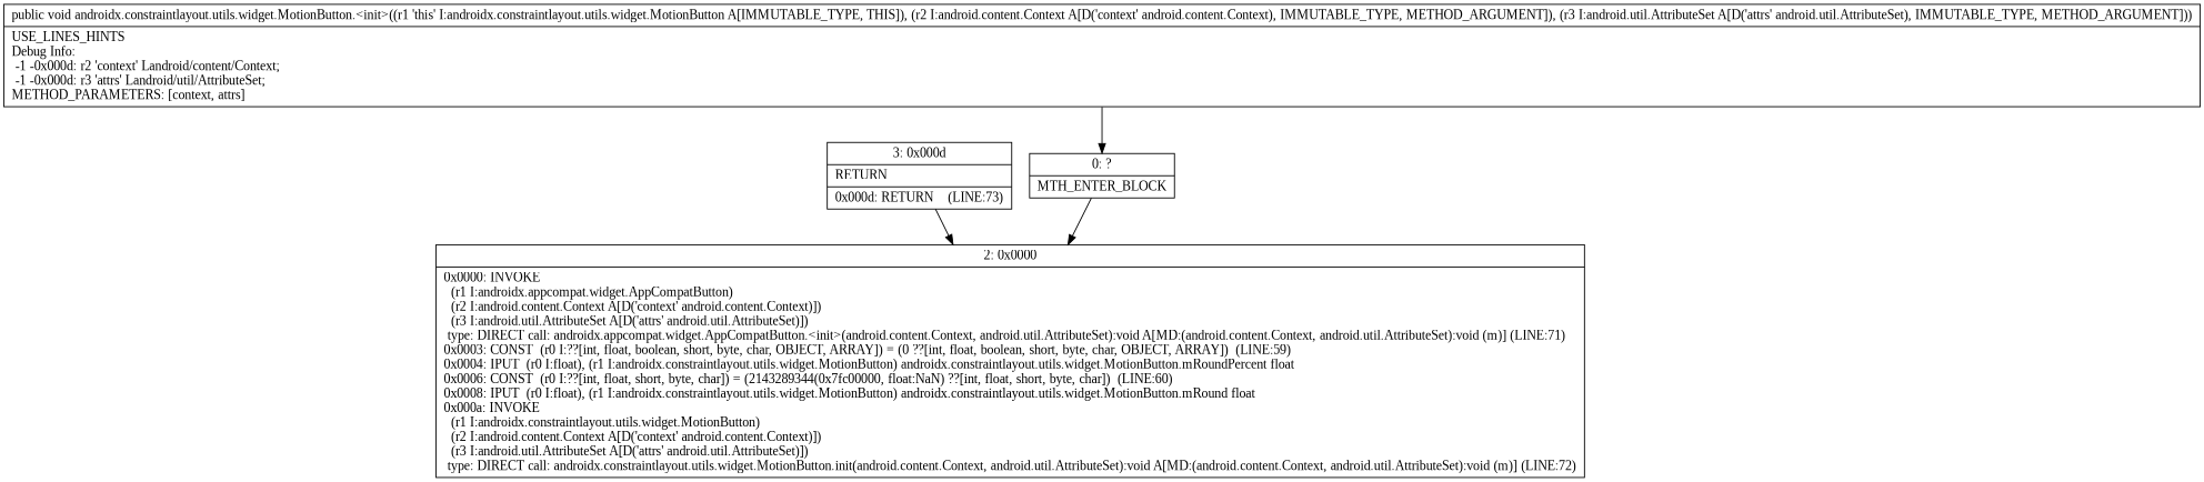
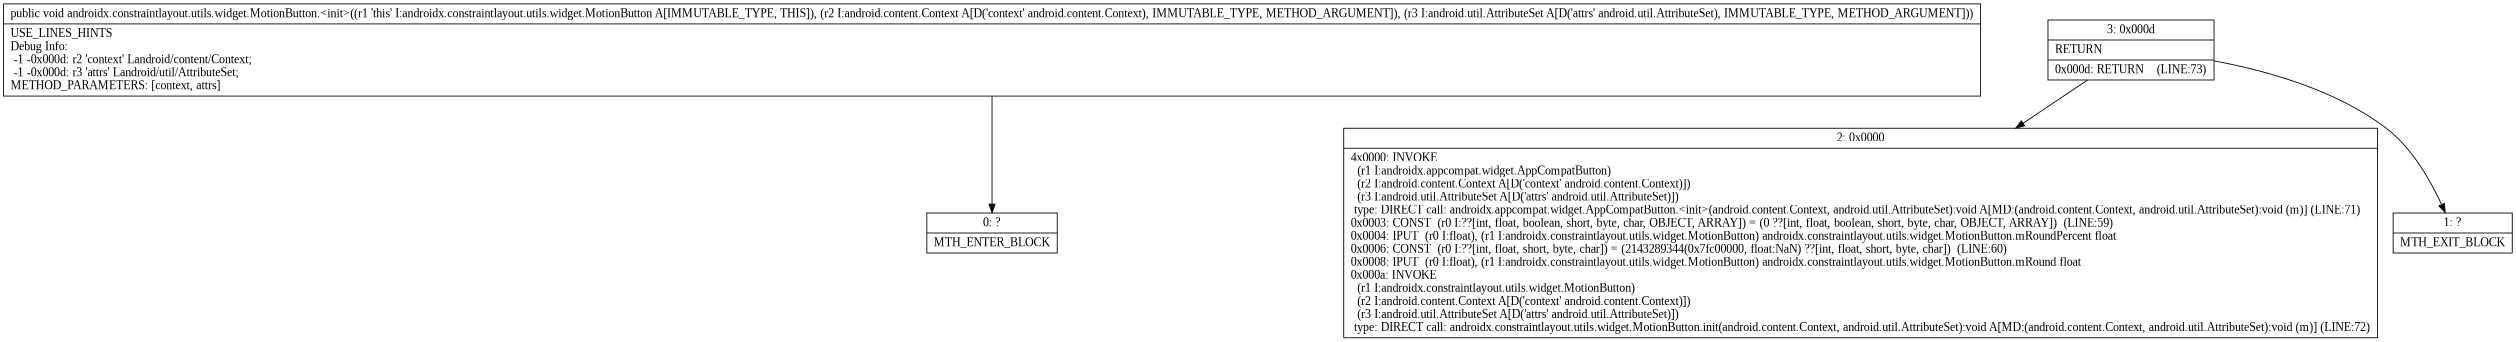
  digraph {
    fontname="Liberation Serif"
    node [fontname="Liberation Serif" shape=record]
    edge [fontname="Liberation Serif"]
    n1 [label="{0\:\ ?|MTH_ENTER_BLOCK\l}"]
-   n2 [label="{2\:\ 0x0000|0x0000: INVOKE  \l  (r1 I:androidx.appcompat.widget.AppCompatButton)\l  (r2 I:android.content.Context A[D('context' android.content.Context)])\l  (r3 I:android.util.AttributeSet A[D('attrs' android.util.AttributeSet)])\l type: DIRECT call: androidx.appcompat.widget.AppCompatButton.\<init\>(android.content.Context, android.util.AttributeSet):void A[MD:(android.content.Context, android.util.AttributeSet):void (m)] (LINE:71)\l0x0003: CONST  (r0 I:??[int, float, boolean, short, byte, char, OBJECT, ARRAY]) = (0 ??[int, float, boolean, short, byte, char, OBJECT, ARRAY])  (LINE:59)\l0x0004: IPUT  (r0 I:float), (r1 I:androidx.constraintlayout.utils.widget.MotionButton) androidx.constraintlayout.utils.widget.MotionButton.mRoundPercent float \l0x0006: CONST  (r0 I:??[int, float, short, byte, char]) = (2143289344(0x7fc00000, float:NaN) ??[int, float, short, byte, char])  (LINE:60)\l0x0008: IPUT  (r0 I:float), (r1 I:androidx.constraintlayout.utils.widget.MotionButton) androidx.constraintlayout.utils.widget.MotionButton.mRound float \l0x000a: INVOKE  \l  (r1 I:androidx.constraintlayout.utils.widget.MotionButton)\l  (r2 I:android.content.Context A[D('context' android.content.Context)])\l  (r3 I:android.util.AttributeSet A[D('attrs' android.util.AttributeSet)])\l type: DIRECT call: androidx.constraintlayout.utils.widget.MotionButton.init(android.content.Context, android.util.AttributeSet):void A[MD:(android.content.Context, android.util.AttributeSet):void (m)] (LINE:72)\l}"]
+   n2 [label="{2\:\ 0x0000|4x0000: INVOKE  \l  (r1 I:androidx.appcompat.widget.AppCompatButton)\l  (r2 I:android.content.Context A[D('context' android.content.Context)])\l  (r3 I:android.util.AttributeSet A[D('attrs' android.util.AttributeSet)])\l type: DIRECT call: androidx.appcompat.widget.AppCompatButton.\<init\>(android.content.Context, android.util.AttributeSet):void A[MD:(android.content.Context, android.util.AttributeSet):void (m)] (LINE:71)\l0x0003: CONST  (r0 I:??[int, float, boolean, short, byte, char, OBJECT, ARRAY]) = (0 ??[int, float, boolean, short, byte, char, OBJECT, ARRAY])  (LINE:59)\l0x0004: IPUT  (r0 I:float), (r1 I:androidx.constraintlayout.utils.widget.MotionButton) androidx.constraintlayout.utils.widget.MotionButton.mRoundPercent float \l0x0006: CONST  (r0 I:??[int, float, short, byte, char]) = (2143289344(0x7fc00000, float:NaN) ??[int, float, short, byte, char])  (LINE:60)\l0x0008: IPUT  (r0 I:float), (r1 I:androidx.constraintlayout.utils.widget.MotionButton) androidx.constraintlayout.utils.widget.MotionButton.mRound float \l0x000a: INVOKE  \l  (r1 I:androidx.constraintlayout.utils.widget.MotionButton)\l  (r2 I:android.content.Context A[D('context' android.content.Context)])\l  (r3 I:android.util.AttributeSet A[D('attrs' android.util.AttributeSet)])\l type: DIRECT call: androidx.constraintlayout.utils.widget.MotionButton.init(android.content.Context, android.util.AttributeSet):void A[MD:(android.content.Context, android.util.AttributeSet):void (m)] (LINE:72)\l}"]
    n3 [label="{3\:\ 0x000d|RETURN\l|0x000d: RETURN    (LINE:73)\l}"]
+   n4 [label="{1\:\ ?|MTH_EXIT_BLOCK\l}"]
    n5 [label="{public void androidx.constraintlayout.utils.widget.MotionButton.\<init\>((r1 'this' I:androidx.constraintlayout.utils.widget.MotionButton A[IMMUTABLE_TYPE, THIS]), (r2 I:android.content.Context A[D('context' android.content.Context), IMMUTABLE_TYPE, METHOD_ARGUMENT]), (r3 I:android.util.AttributeSet A[D('attrs' android.util.AttributeSet), IMMUTABLE_TYPE, METHOD_ARGUMENT]))  | USE_LINES_HINTS\lDebug Info:\l  \-1 \-0x000d: r2 'context' Landroid\/content\/Context;\l  \-1 \-0x000d: r3 'attrs' Landroid\/util\/AttributeSet;\lMETHOD_PARAMETERS: [context, attrs]\l}"]
-   n1 -> n2
    n3 -> n2
+   n3 -> n4
    n5 -> n1
  }
